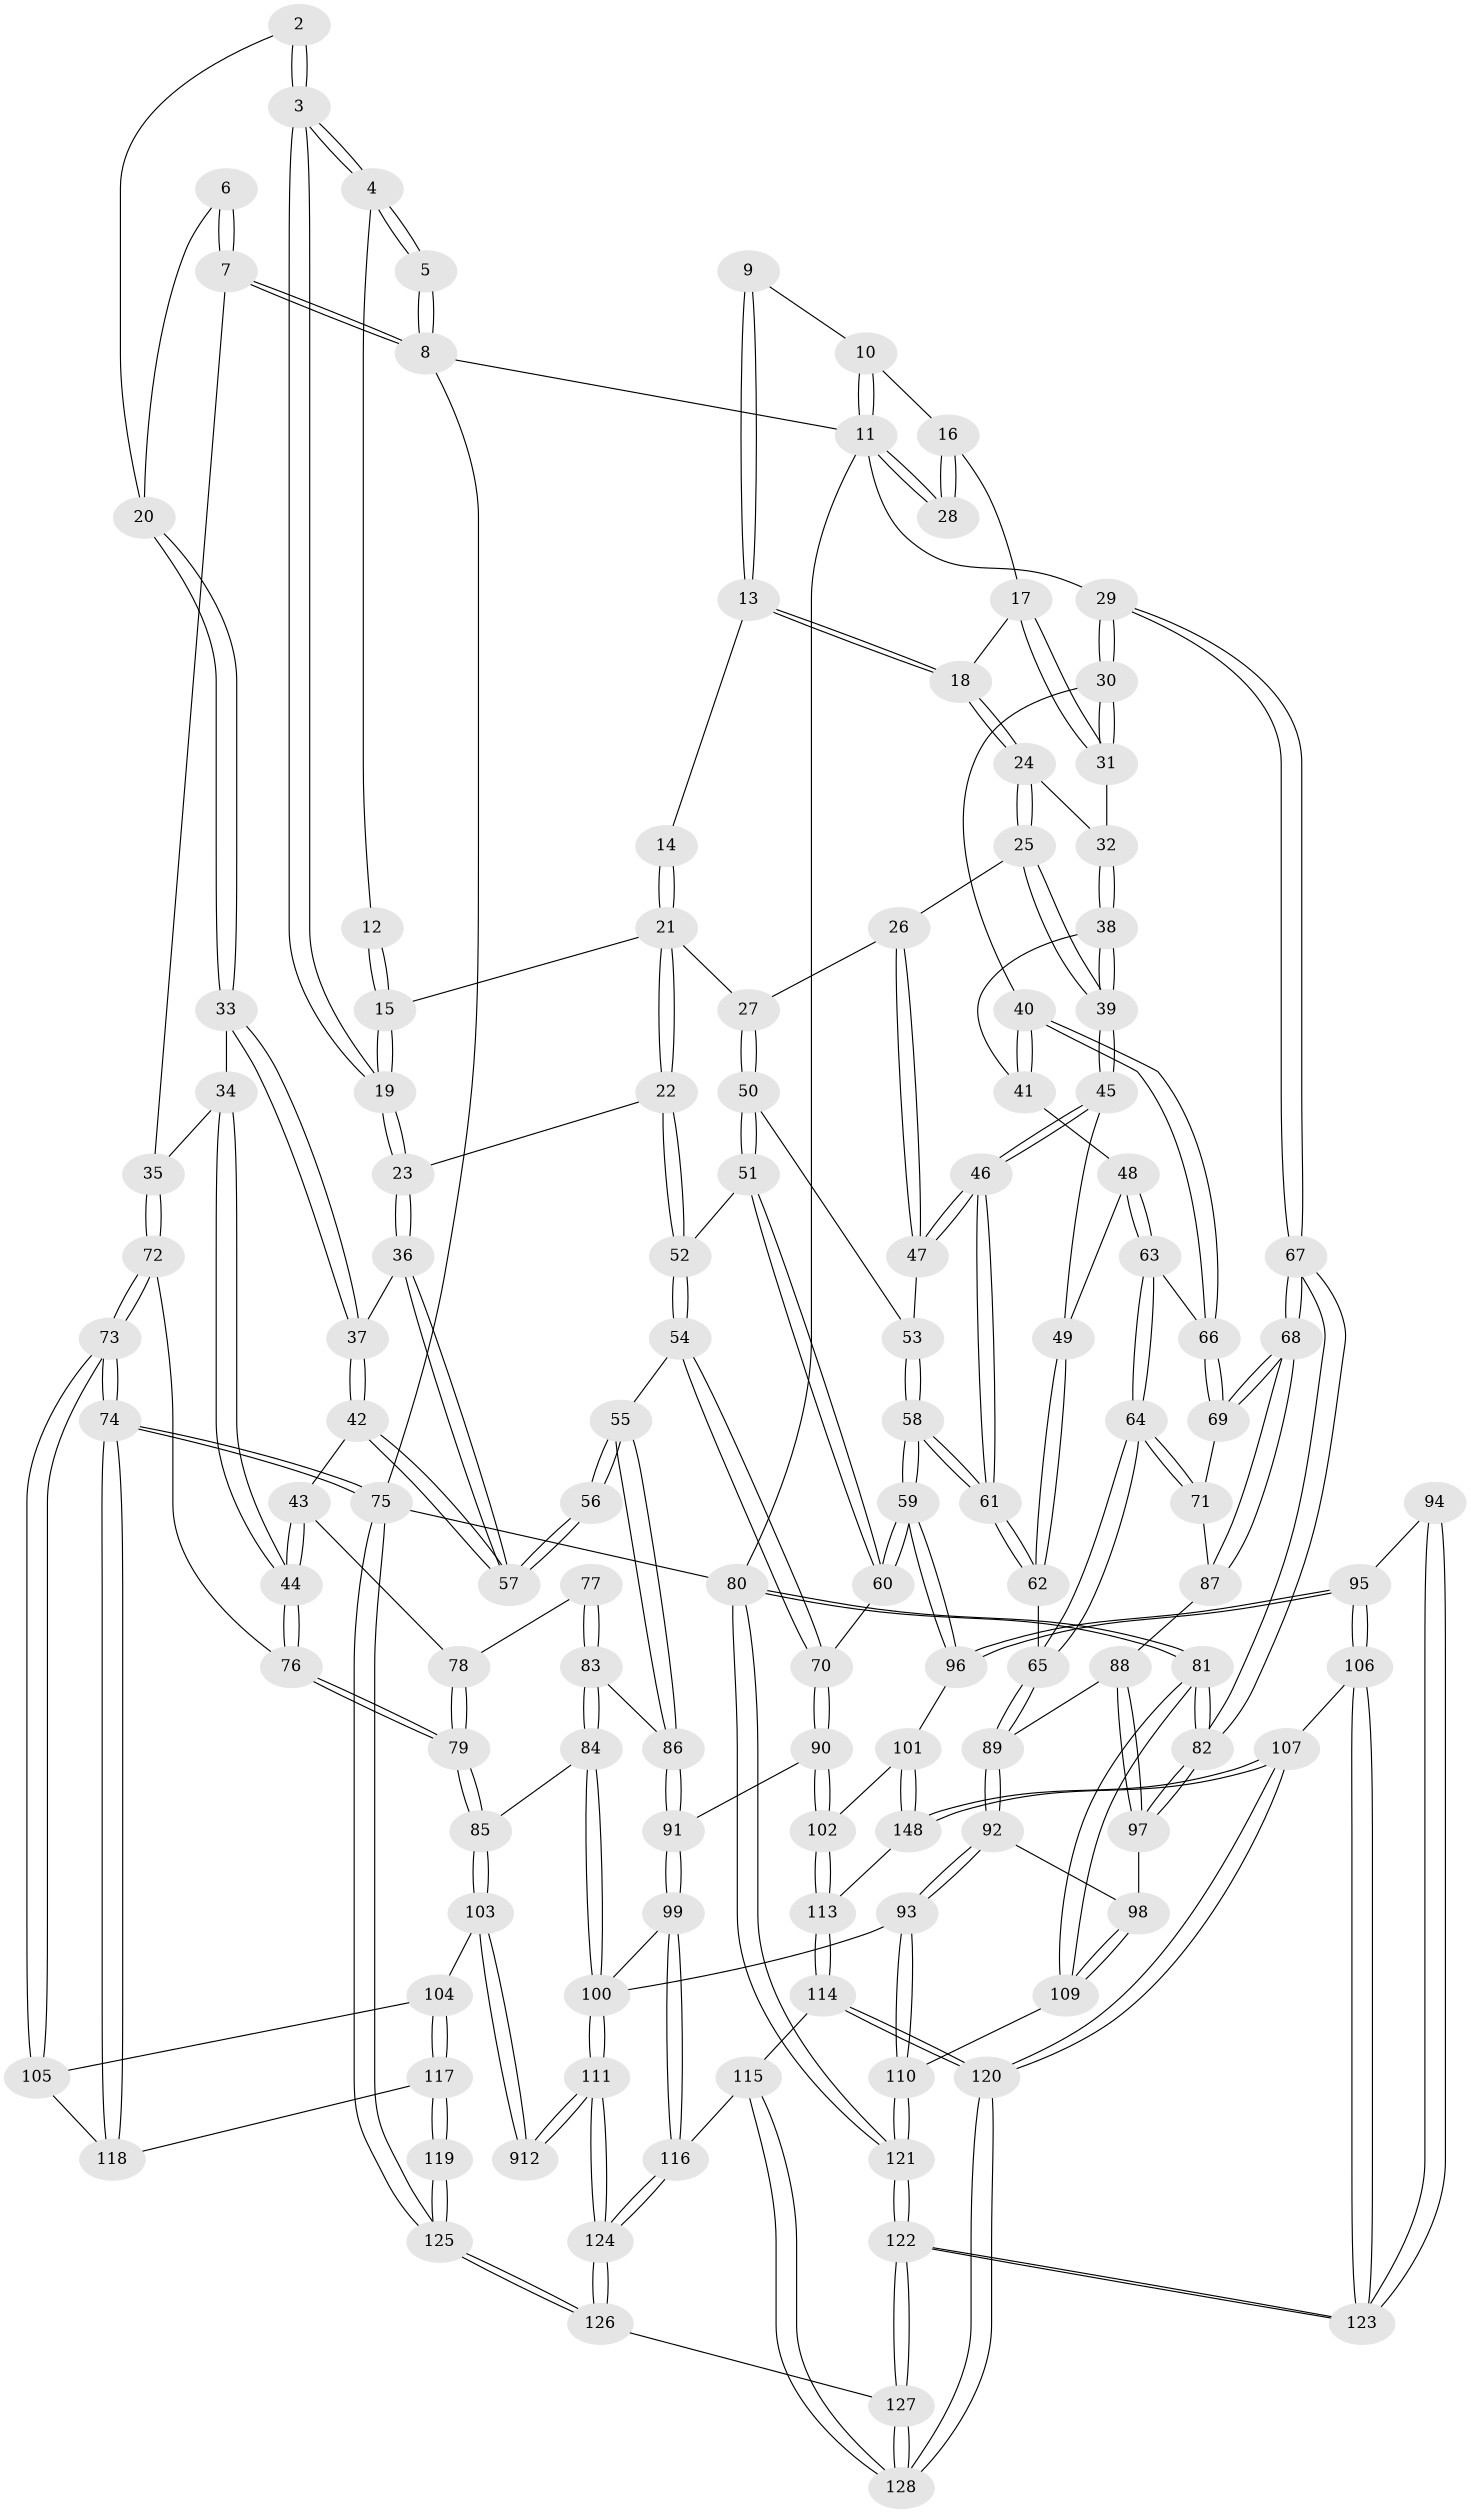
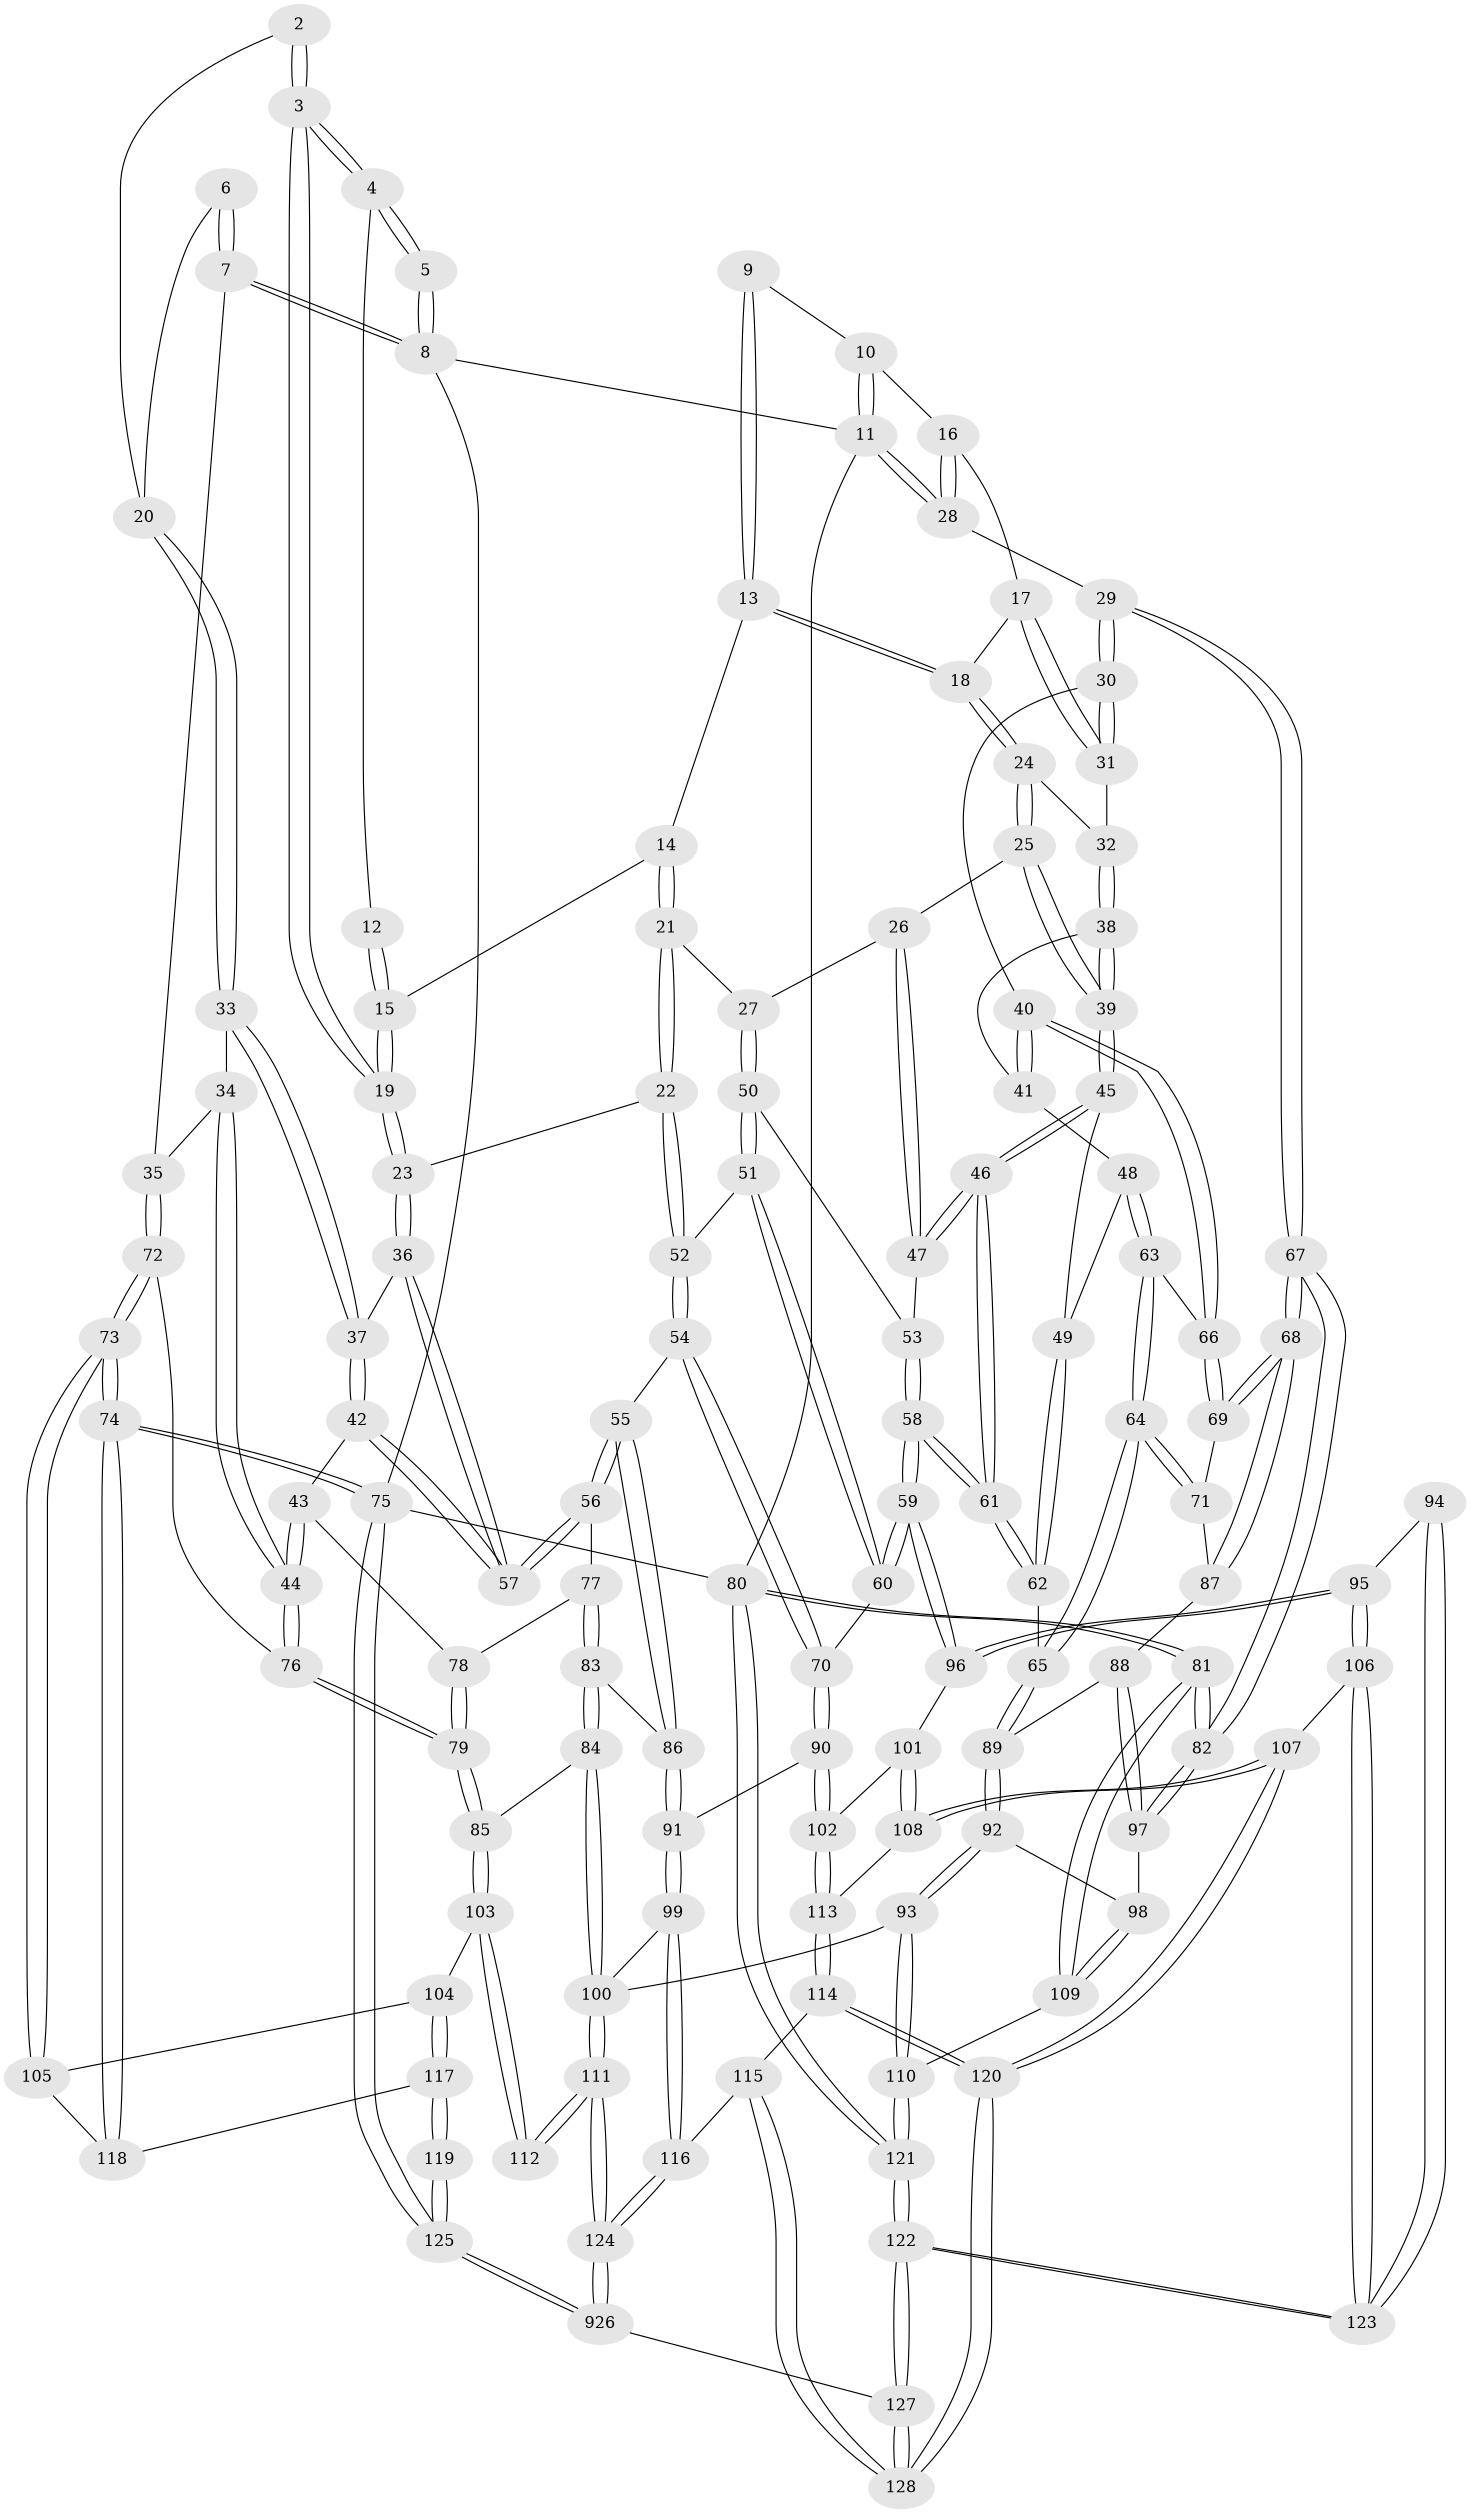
  graph {
    node [color=gray90 style=filled]
    2
    3
    20
    6
    7
    4
    19
    33
    5
    12
    23
    8
    15
    11
    75
    35
    72
    28
    80
    125
    9
    10
    13
    16
    14
    18
    17
    29
    81
    121
    21
    24
    22
    27
    31
    32
    25
    36
    34
    37
    52
    50
    54
    57
    26
    39
    38
    47
    45
    53
    51
    30
    67
    40
    68
    82
    41
    66
    44
    42
    76
    73
    43
    48
    46
    49
    69
    63
    78
    79
    61
    62
    58
    64
    65
    60
    70
    55
    59
    56
    86
    90
    77
    91
    83
    96
    101
    89
    71
    87
    92
    97
    88
    102
    74
    105
    118
-   126
+   126 [label=926]
    85
    84
    103
    109
    122
    110
    98
    100
    111
    104
-   112 [label=912]
+   112
    99
    93
    113
    116
    94
    95
    123
    106
    107
-   108 [label=148]
+   108
    124
    114
    117
    119
    120
    128
    115
    127
    2 -- 3
    2 -- 3
    2 -- 20
    3 -- 4
    3 -- 4
    3 -- 19
    3 -- 19
    20 -- 33
    20 -- 33
    6 -- 20
    6 -- 7
    6 -- 7
    7 -- 8
    7 -- 8
    7 -- 35
    4 -- 5
    4 -- 5
    4 -- 12
    19 -- 23
    19 -- 23
    33 -- 34
    33 -- 37
    33 -- 37
    5 -- 8
    5 -- 8
    12 -- 15
    12 -- 15
    23 -- 36
    23 -- 36
    8 -- 11
    8 -- 75
    15 -- 19
    15 -- 19
    11 -- 28
    11 -- 28
    11 -- 80
    75 -- 80
    75 -- 125
    75 -- 125
    35 -- 72
    35 -- 72
    72 -- 76
    72 -- 73
    72 -- 73
-   11 -- 29
+   28 -- 29
    80 -- 81
    80 -- 81
    80 -- 121
    80 -- 121
    125 -- 126
    125 -- 126
    9 -- 10
    9 -- 13
    9 -- 13
    10 -- 11
    10 -- 11
    10 -- 16
    13 -- 14
    13 -- 18
    13 -- 18
    16 -- 28
    16 -- 28
    16 -- 17
-   21 -- 15
+   14 -- 15
    14 -- 21
    14 -- 21
    18 -- 24
    18 -- 24
    17 -- 18
    17 -- 31
    17 -- 31
    29 -- 30
    29 -- 30
    29 -- 67
    29 -- 67
    81 -- 82
    81 -- 82
    81 -- 109
    81 -- 109
    121 -- 122
    121 -- 122
    21 -- 22
    21 -- 22
    21 -- 27
    24 -- 32
    24 -- 25
    24 -- 25
    22 -- 23
    22 -- 52
    22 -- 52
    27 -- 50
    27 -- 50
    31 -- 32
    32 -- 38
    32 -- 38
    25 -- 26
    25 -- 39
    25 -- 39
    36 -- 37
    36 -- 57
    36 -- 57
    34 -- 35
    34 -- 44
    34 -- 44
    37 -- 42
    37 -- 42
    52 -- 54
    52 -- 54
    50 -- 53
    50 -- 51
    50 -- 51
    54 -- 70
    54 -- 70
    54 -- 55
    26 -- 27
    26 -- 47
    26 -- 47
    39 -- 45
    39 -- 45
    38 -- 39
    38 -- 39
    38 -- 41
    47 -- 53
    45 -- 46
    45 -- 46
    45 -- 49
    53 -- 58
    53 -- 58
    51 -- 52
    51 -- 60
    51 -- 60
    30 -- 31
    30 -- 31
    30 -- 40
    67 -- 68
    67 -- 68
    67 -- 82
    67 -- 82
    40 -- 41
    40 -- 41
    40 -- 66
    40 -- 66
    68 -- 69
    68 -- 69
    68 -- 87
    68 -- 87
    82 -- 97
    82 -- 97
    41 -- 48
    66 -- 69
    66 -- 69
    44 -- 76
    44 -- 76
    42 -- 57
    42 -- 57
    42 -- 43
    76 -- 79
    76 -- 79
    73 -- 74
    73 -- 74
    73 -- 105
    73 -- 105
    43 -- 44
    43 -- 44
    43 -- 78
    48 -- 49
    48 -- 63
    48 -- 63
    46 -- 47
    46 -- 47
    46 -- 61
    46 -- 61
    49 -- 62
    49 -- 62
    69 -- 71
    63 -- 66
    63 -- 64
    63 -- 64
    78 -- 79
    78 -- 79
    79 -- 85
    79 -- 85
    61 -- 62
    61 -- 62
    62 -- 65
    58 -- 61
    58 -- 61
    58 -- 59
    58 -- 59
    64 -- 65
    64 -- 65
    64 -- 71
    64 -- 71
    65 -- 89
    65 -- 89
    60 -- 70
    70 -- 90
    70 -- 90
    55 -- 56
    55 -- 56
    55 -- 86
    55 -- 86
    59 -- 60
    59 -- 60
    59 -- 96
    59 -- 96
    56 -- 57
    56 -- 57
+   56 -- 77
    86 -- 91
    86 -- 91
    90 -- 91
    90 -- 102
    90 -- 102
    77 -- 78
    77 -- 83
    77 -- 83
    91 -- 99
    91 -- 99
    83 -- 86
    83 -- 84
    83 -- 84
    96 -- 101
    101 -- 102
    101 -- 108
    101 -- 108
    89 -- 92
    89 -- 92
    71 -- 87
    87 -- 88
    92 -- 98
    92 -- 93
    92 -- 93
    97 -- 98
    88 -- 89
    88 -- 97
    88 -- 97
    102 -- 113
    102 -- 113
    74 -- 75
    74 -- 75
    74 -- 118
    74 -- 118
    105 -- 118
    126 -- 127
    85 -- 103
    85 -- 103
    84 -- 85
    84 -- 100
    84 -- 100
    103 -- 104
    103 -- 112
    103 -- 112
    109 -- 110
    122 -- 123
    122 -- 123
    122 -- 127
    122 -- 127
    110 -- 121
    110 -- 121
    98 -- 109
    98 -- 109
    100 -- 111
    100 -- 111
    111 -- 112
    111 -- 112
    111 -- 124
    111 -- 124
    104 -- 105
    104 -- 117
    104 -- 117
    99 -- 100
    99 -- 116
    99 -- 116
    93 -- 110
    93 -- 110
    93 -- 100
    113 -- 114
    113 -- 114
    116 -- 124
    116 -- 124
    94 -- 95
    94 -- 123
    94 -- 123
    95 -- 96
    95 -- 96
    95 -- 106
    95 -- 106
    106 -- 123
    106 -- 123
    106 -- 107
    107 -- 108
    107 -- 108
    107 -- 120
    107 -- 120
    108 -- 113
    124 -- 126
    124 -- 126
    114 -- 120
    114 -- 120
    114 -- 115
    117 -- 118
    117 -- 119
    117 -- 119
    119 -- 125
    119 -- 125
    120 -- 128
    120 -- 128
    115 -- 116
    115 -- 128
    115 -- 128
    127 -- 128
    127 -- 128
  }
